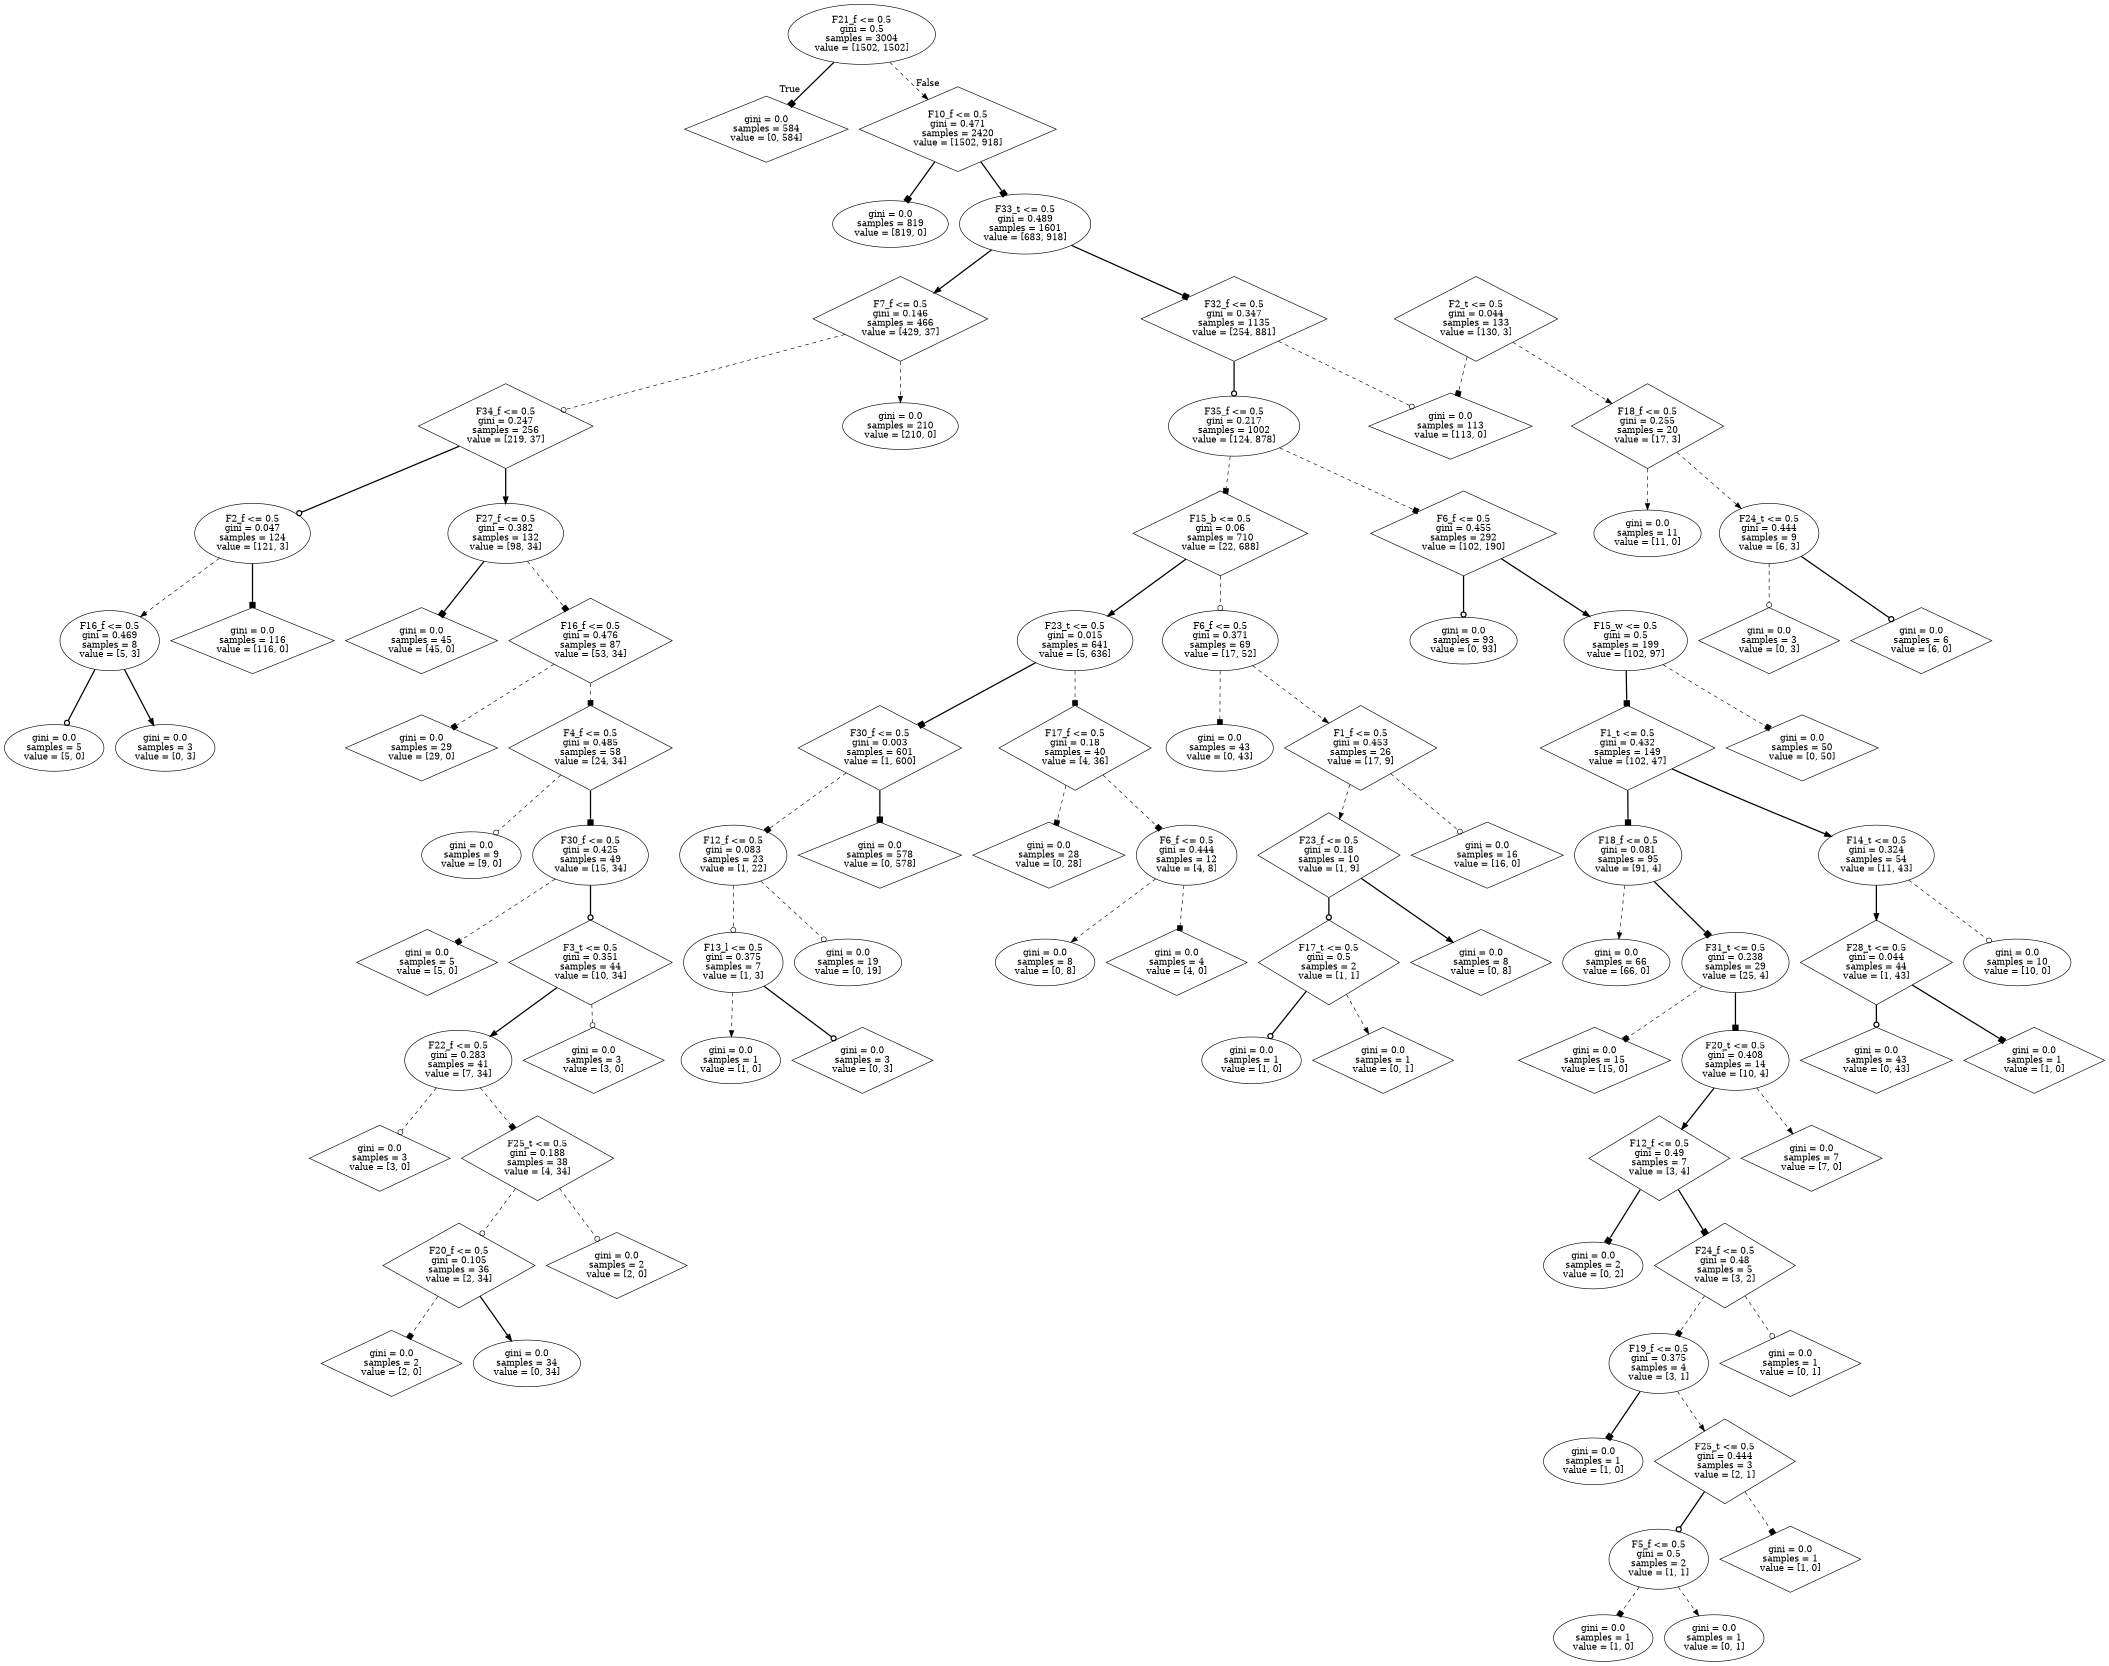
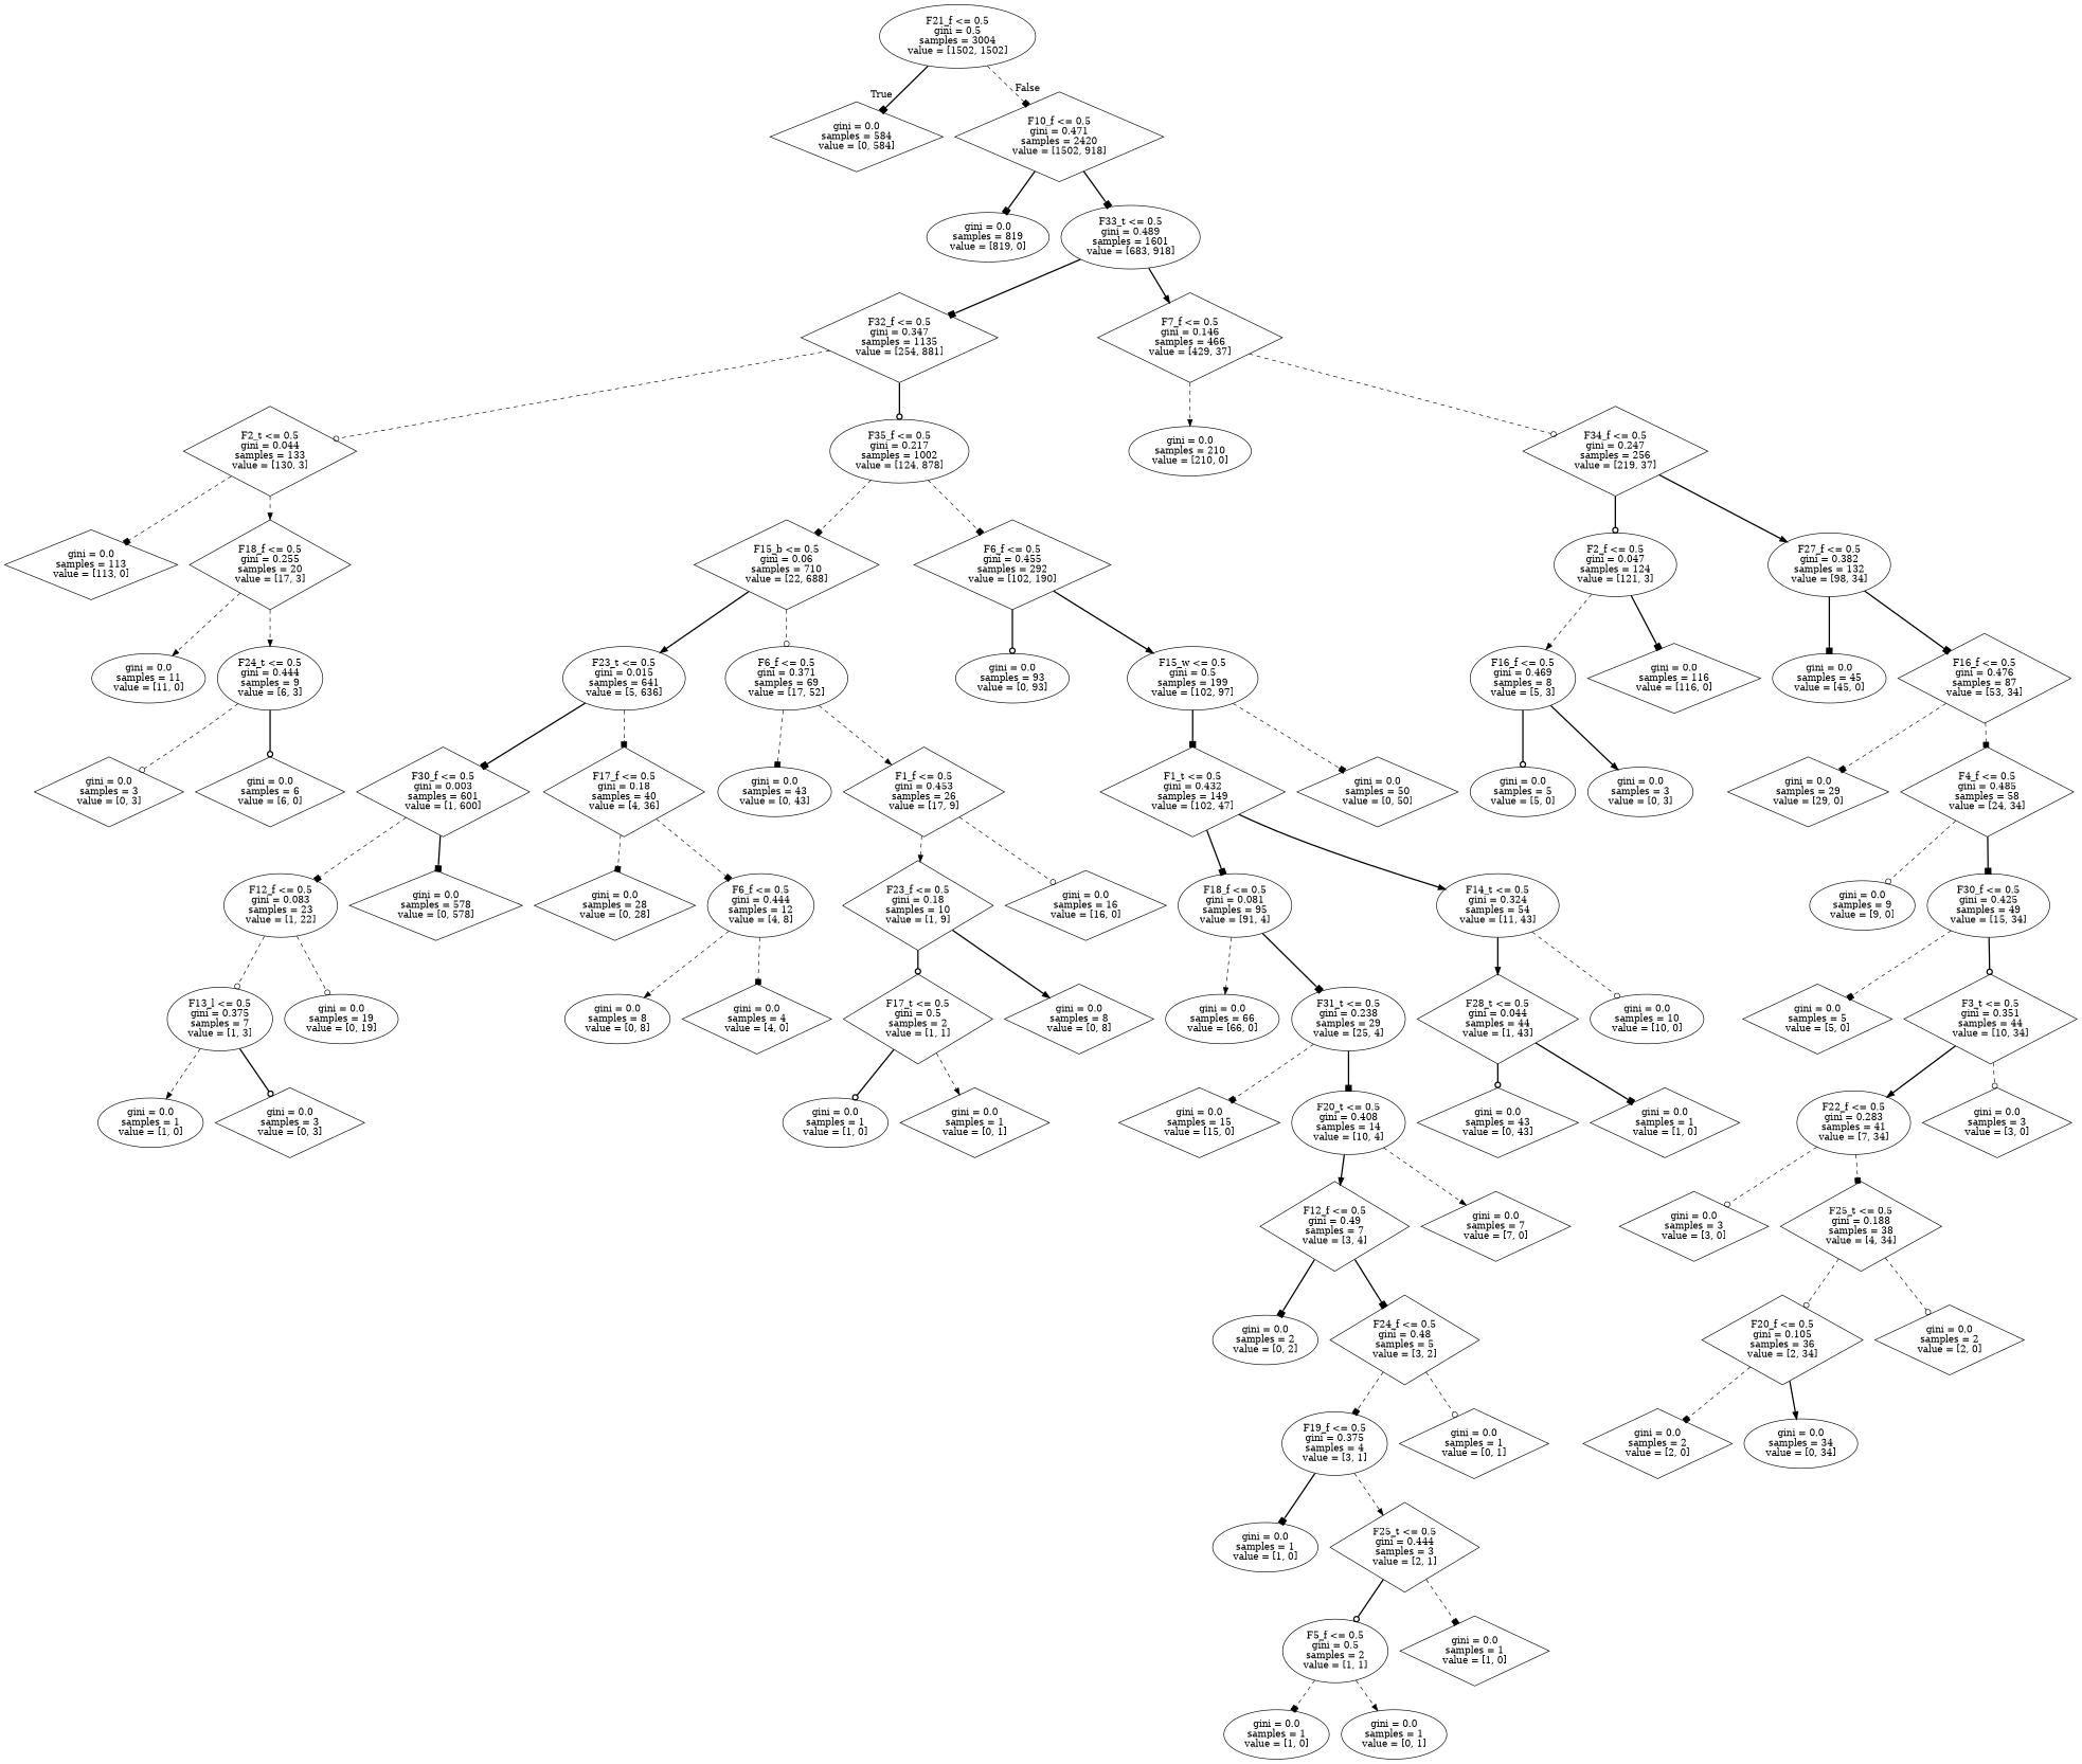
  digraph {
    node [shape=diamond]
    edge [arrowhead=box style=dashed]
    n1 [label="F21_f <= 0.5\ngini = 0.5\nsamples = 3004\nvalue = [1502, 1502]" shape=ellipse]
    n2 [label="gini = 0.0\nsamples = 584\nvalue = [0, 584]"]
    n3 [label="F10_f <= 0.5\ngini = 0.471\nsamples = 2420\nvalue = [1502, 918]"]
    n4 [label="gini = 0.0\nsamples = 819\nvalue = [819, 0]" shape=ellipse]
    n5 [label="F33_t <= 0.5\ngini = 0.489\nsamples = 1601\nvalue = [683, 918]" shape=ellipse]
    n6 [label="F32_f <= 0.5\ngini = 0.347\nsamples = 1135\nvalue = [254, 881]"]
    n7 [label="F7_f <= 0.5\ngini = 0.146\nsamples = 466\nvalue = [429, 37]"]
    n8 [label="F2_t <= 0.5\ngini = 0.044\nsamples = 133\nvalue = [130, 3]"]
    n9 [label="F35_f <= 0.5\ngini = 0.217\nsamples = 1002\nvalue = [124, 878]" shape=ellipse]
    n10 [label="gini = 0.0\nsamples = 210\nvalue = [210, 0]" shape=ellipse]
    n11 [label="F34_f <= 0.5\ngini = 0.247\nsamples = 256\nvalue = [219, 37]"]
    n12 [label="gini = 0.0\nsamples = 113\nvalue = [113, 0]"]
    n13 [label="F18_f <= 0.5\ngini = 0.255\nsamples = 20\nvalue = [17, 3]"]
    n14 [label="F15_b <= 0.5\ngini = 0.06\nsamples = 710\nvalue = [22, 688]"]
    n15 [label="F6_f <= 0.5\ngini = 0.455\nsamples = 292\nvalue = [102, 190]"]
    n16 [label="gini = 0.0\nsamples = 11\nvalue = [11, 0]" shape=ellipse]
    n17 [label="F24_t <= 0.5\ngini = 0.444\nsamples = 9\nvalue = [6, 3]" shape=ellipse]
    n18 [label="gini = 0.0\nsamples = 3\nvalue = [0, 3]"]
    n19 [label="gini = 0.0\nsamples = 6\nvalue = [6, 0]"]
    n20 [label="F23_t <= 0.5\ngini = 0.015\nsamples = 641\nvalue = [5, 636]" shape=ellipse]
    n21 [label="F6_f <= 0.5\ngini = 0.371\nsamples = 69\nvalue = [17, 52]" shape=ellipse]
    n22 [label="gini = 0.0\nsamples = 93\nvalue = [0, 93]" shape=ellipse]
    n23 [label="F15_w <= 0.5\ngini = 0.5\nsamples = 199\nvalue = [102, 97]" shape=ellipse]
    n24 [label="F30_f <= 0.5\ngini = 0.003\nsamples = 601\nvalue = [1, 600]"]
    n25 [label="F17_f <= 0.5\ngini = 0.18\nsamples = 40\nvalue = [4, 36]"]
    n26 [label="gini = 0.0\nsamples = 43\nvalue = [0, 43]" shape=ellipse]
    n27 [label="F1_f <= 0.5\ngini = 0.453\nsamples = 26\nvalue = [17, 9]"]
    n28 [label="F12_f <= 0.5\ngini = 0.083\nsamples = 23\nvalue = [1, 22]" shape=ellipse]
    n29 [label="gini = 0.0\nsamples = 578\nvalue = [0, 578]"]
    n30 [label="gini = 0.0\nsamples = 28\nvalue = [0, 28]"]
    n31 [label="F6_f <= 0.5\ngini = 0.444\nsamples = 12\nvalue = [4, 8]" shape=ellipse]
    n32 [label="F13_l <= 0.5\ngini = 0.375\nsamples = 7\nvalue = [1, 3]" shape=ellipse]
    n33 [label="gini = 0.0\nsamples = 19\nvalue = [0, 19]" shape=ellipse]
    n34 [label="gini = 0.0\nsamples = 1\nvalue = [1, 0]" shape=ellipse]
    n35 [label="gini = 0.0\nsamples = 3\nvalue = [0, 3]"]
    n36 [label="gini = 0.0\nsamples = 8\nvalue = [0, 8]" shape=ellipse]
    n37 [label="gini = 0.0\nsamples = 4\nvalue = [4, 0]"]
    n38 [label="F23_f <= 0.5\ngini = 0.18\nsamples = 10\nvalue = [1, 9]"]
    n39 [label="gini = 0.0\nsamples = 16\nvalue = [16, 0]"]
    n40 [label="F17_t <= 0.5\ngini = 0.5\nsamples = 2\nvalue = [1, 1]"]
    n41 [label="gini = 0.0\nsamples = 8\nvalue = [0, 8]"]
    n42 [label="gini = 0.0\nsamples = 1\nvalue = [1, 0]" shape=ellipse]
    n43 [label="gini = 0.0\nsamples = 1\nvalue = [0, 1]"]
    n44 [label="F1_t <= 0.5\ngini = 0.432\nsamples = 149\nvalue = [102, 47]"]
    n45 [label="gini = 0.0\nsamples = 50\nvalue = [0, 50]"]
    n46 [label="F18_f <= 0.5\ngini = 0.081\nsamples = 95\nvalue = [91, 4]" shape=ellipse]
    n47 [label="F14_t <= 0.5\ngini = 0.324\nsamples = 54\nvalue = [11, 43]" shape=ellipse]
    n48 [label="gini = 0.0\nsamples = 66\nvalue = [66, 0]" shape=ellipse]
    n49 [label="F31_t <= 0.5\ngini = 0.238\nsamples = 29\nvalue = [25, 4]" shape=ellipse]
    n50 [label="F28_t <= 0.5\ngini = 0.044\nsamples = 44\nvalue = [1, 43]"]
    n51 [label="gini = 0.0\nsamples = 10\nvalue = [10, 0]" shape=ellipse]
    n52 [label="gini = 0.0\nsamples = 15\nvalue = [15, 0]"]
    n53 [label="F20_t <= 0.5\ngini = 0.408\nsamples = 14\nvalue = [10, 4]" shape=ellipse]
    n54 [label="F12_f <= 0.5\ngini = 0.49\nsamples = 7\nvalue = [3, 4]"]
    n55 [label="gini = 0.0\nsamples = 7\nvalue = [7, 0]"]
    n56 [label="gini = 0.0\nsamples = 2\nvalue = [0, 2]" shape=ellipse]
    n57 [label="F24_f <= 0.5\ngini = 0.48\nsamples = 5\nvalue = [3, 2]"]
    n58 [label="F19_f <= 0.5\ngini = 0.375\nsamples = 4\nvalue = [3, 1]" shape=ellipse]
    n59 [label="gini = 0.0\nsamples = 1\nvalue = [0, 1]"]
    n60 [label="gini = 0.0\nsamples = 1\nvalue = [1, 0]" shape=ellipse]
    n61 [label="F25_t <= 0.5\ngini = 0.444\nsamples = 3\nvalue = [2, 1]"]
    n62 [label="F5_f <= 0.5\ngini = 0.5\nsamples = 2\nvalue = [1, 1]" shape=ellipse]
    n63 [label="gini = 0.0\nsamples = 1\nvalue = [1, 0]"]
    n64 [label="gini = 0.0\nsamples = 1\nvalue = [1, 0]" shape=ellipse]
    n65 [label="gini = 0.0\nsamples = 1\nvalue = [0, 1]" shape=ellipse]
    n66 [label="gini = 0.0\nsamples = 43\nvalue = [0, 43]"]
    n67 [label="gini = 0.0\nsamples = 1\nvalue = [1, 0]"]
    n68 [label="F2_f <= 0.5\ngini = 0.047\nsamples = 124\nvalue = [121, 3]" shape=ellipse]
    n69 [label="F27_f <= 0.5\ngini = 0.382\nsamples = 132\nvalue = [98, 34]" shape=ellipse]
    n70 [label="F16_f <= 0.5\ngini = 0.469\nsamples = 8\nvalue = [5, 3]" shape=ellipse]
    n71 [label="gini = 0.0\nsamples = 116\nvalue = [116, 0]"]
-   n72 [label="gini = 0.0\nsamples = 45\nvalue = [45, 0]"]
+   n72 [label="gini = 0.0\nsamples = 45\nvalue = [45, 0]" shape=ellipse]
    n73 [label="F16_f <= 0.5\ngini = 0.476\nsamples = 87\nvalue = [53, 34]"]
    n74 [label="gini = 0.0\nsamples = 5\nvalue = [5, 0]" shape=ellipse]
    n75 [label="gini = 0.0\nsamples = 3\nvalue = [0, 3]" shape=ellipse]
    n76 [label="gini = 0.0\nsamples = 29\nvalue = [29, 0]"]
    n77 [label="F4_f <= 0.5\ngini = 0.485\nsamples = 58\nvalue = [24, 34]"]
    n78 [label="gini = 0.0\nsamples = 9\nvalue = [9, 0]" shape=ellipse]
    n79 [label="F30_f <= 0.5\ngini = 0.425\nsamples = 49\nvalue = [15, 34]" shape=ellipse]
    n80 [label="gini = 0.0\nsamples = 5\nvalue = [5, 0]"]
    n81 [label="F3_t <= 0.5\ngini = 0.351\nsamples = 44\nvalue = [10, 34]"]
    n82 [label="F22_f <= 0.5\ngini = 0.283\nsamples = 41\nvalue = [7, 34]" shape=ellipse]
    n83 [label="gini = 0.0\nsamples = 3\nvalue = [3, 0]"]
    n84 [label="gini = 0.0\nsamples = 3\nvalue = [3, 0]"]
    n85 [label="F25_t <= 0.5\ngini = 0.188\nsamples = 38\nvalue = [4, 34]"]
    n86 [label="F20_f <= 0.5\ngini = 0.105\nsamples = 36\nvalue = [2, 34]"]
    n87 [label="gini = 0.0\nsamples = 2\nvalue = [2, 0]"]
    n88 [label="gini = 0.0\nsamples = 2\nvalue = [2, 0]"]
    n89 [label="gini = 0.0\nsamples = 34\nvalue = [0, 34]" shape=ellipse]
    n1 -> n2 [headlabel=True labelangle=45 labeldistance=2.5 style=bold]
-   n1 -> n3 [arrowhead=normal headlabel=False labelangle=-45 labeldistance=2.5]
+   n1 -> n3 [headlabel=False labelangle=-45 labeldistance=2.5]
    n3 -> n4 [style=bold]
    n3 -> n5 [style=bold]
    n5 -> n6 [style=bold]
    n5 -> n7 [arrowhead=normal style=bold]
-   n6 -> n12 [arrowhead=odot]
+   n6 -> n8 [arrowhead=odot]
    n6 -> n9 [arrowhead=odot style=bold]
    n7 -> n10 [arrowhead=normal]
    n7 -> n11 [arrowhead=odot]
    n8 -> n12
    n8 -> n13 [arrowhead=normal]
    n9 -> n14
    n9 -> n15
    n11 -> n68 [arrowhead=odot style=bold]
    n11 -> n69 [arrowhead=normal style=bold]
    n13 -> n16 [arrowhead=normal]
    n13 -> n17 [arrowhead=normal]
    n14 -> n20 [arrowhead=normal style=bold]
    n14 -> n21 [arrowhead=odot]
    n15 -> n22 [arrowhead=odot style=bold]
    n15 -> n23 [arrowhead=normal style=bold]
    n17 -> n18 [arrowhead=odot]
    n17 -> n19 [arrowhead=odot style=bold]
    n20 -> n24 [style=bold]
    n20 -> n25
    n21 -> n26
    n21 -> n27 [arrowhead=normal]
    n23 -> n44 [style=bold]
    n23 -> n45
    n24 -> n28
    n24 -> n29 [style=bold]
    n25 -> n30
    n25 -> n31
    n27 -> n38 [arrowhead=normal]
    n27 -> n39 [arrowhead=odot]
    n28 -> n32 [arrowhead=odot]
    n28 -> n33 [arrowhead=odot]
    n31 -> n36 [arrowhead=normal]
    n31 -> n37
    n32 -> n34 [arrowhead=normal]
    n32 -> n35 [arrowhead=odot style=bold]
    n38 -> n40 [arrowhead=odot style=bold]
    n38 -> n41 [arrowhead=normal style=bold]
    n40 -> n42 [arrowhead=odot style=bold]
    n40 -> n43 [arrowhead=normal]
    n44 -> n46 [style=bold]
    n44 -> n47 [arrowhead=normal style=bold]
    n46 -> n48 [arrowhead=normal]
    n46 -> n49 [style=bold]
    n47 -> n50 [arrowhead=normal style=bold]
    n47 -> n51 [arrowhead=odot]
    n49 -> n52
    n49 -> n53 [style=bold]
    n50 -> n66 [arrowhead=odot style=bold]
    n50 -> n67 [style=bold]
    n53 -> n54 [arrowhead=normal style=bold]
    n53 -> n55 [arrowhead=normal]
    n54 -> n56 [style=bold]
    n54 -> n57 [style=bold]
    n57 -> n58
    n57 -> n59 [arrowhead=odot]
    n58 -> n60 [style=bold]
    n58 -> n61 [arrowhead=normal]
    n61 -> n62 [arrowhead=odot style=bold]
    n61 -> n63
    n62 -> n64
    n62 -> n65 [arrowhead=normal]
    n68 -> n70 [arrowhead=normal]
    n68 -> n71 [style=bold]
    n69 -> n72 [style=bold]
-   n69 -> n73
+   n69 -> n73 [style=bold]
    n70 -> n74 [arrowhead=odot style=bold]
    n70 -> n75 [arrowhead=normal style=bold]
    n73 -> n76
    n73 -> n77
    n77 -> n78 [arrowhead=odot]
    n77 -> n79 [style=bold]
    n79 -> n80
    n79 -> n81 [arrowhead=odot style=bold]
    n81 -> n82 [arrowhead=normal style=bold]
    n81 -> n83 [arrowhead=odot]
    n82 -> n84 [arrowhead=odot]
    n82 -> n85
    n85 -> n86 [arrowhead=odot]
    n85 -> n87 [arrowhead=odot]
    n86 -> n88
    n86 -> n89 [arrowhead=normal style=bold]
  }
